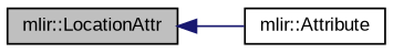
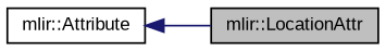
  digraph {
    rankdir=LR
    fontname="Liberation Sans"
    node [color=black fontname="Liberation Sans" fontsize=10 shape=record]
    n1 [fillcolor=grey75 fontcolor=black height=0.2 label="mlir::LocationAttr" style=filled width=0.4]
    n2 [height=0.2 label="mlir::Attribute" width=0.4]
-   n1 -> n2 [color=midnightblue dir=back fontname="Liberation Sans" fontsize=10 labelfontname=Helvetica labelfontsize=10 style=solid]
+   n2 -> n1 [color=midnightblue dir=back fontname="Liberation Sans" fontsize=10 labelfontname=Helvetica labelfontsize=10 style=solid]
  }
